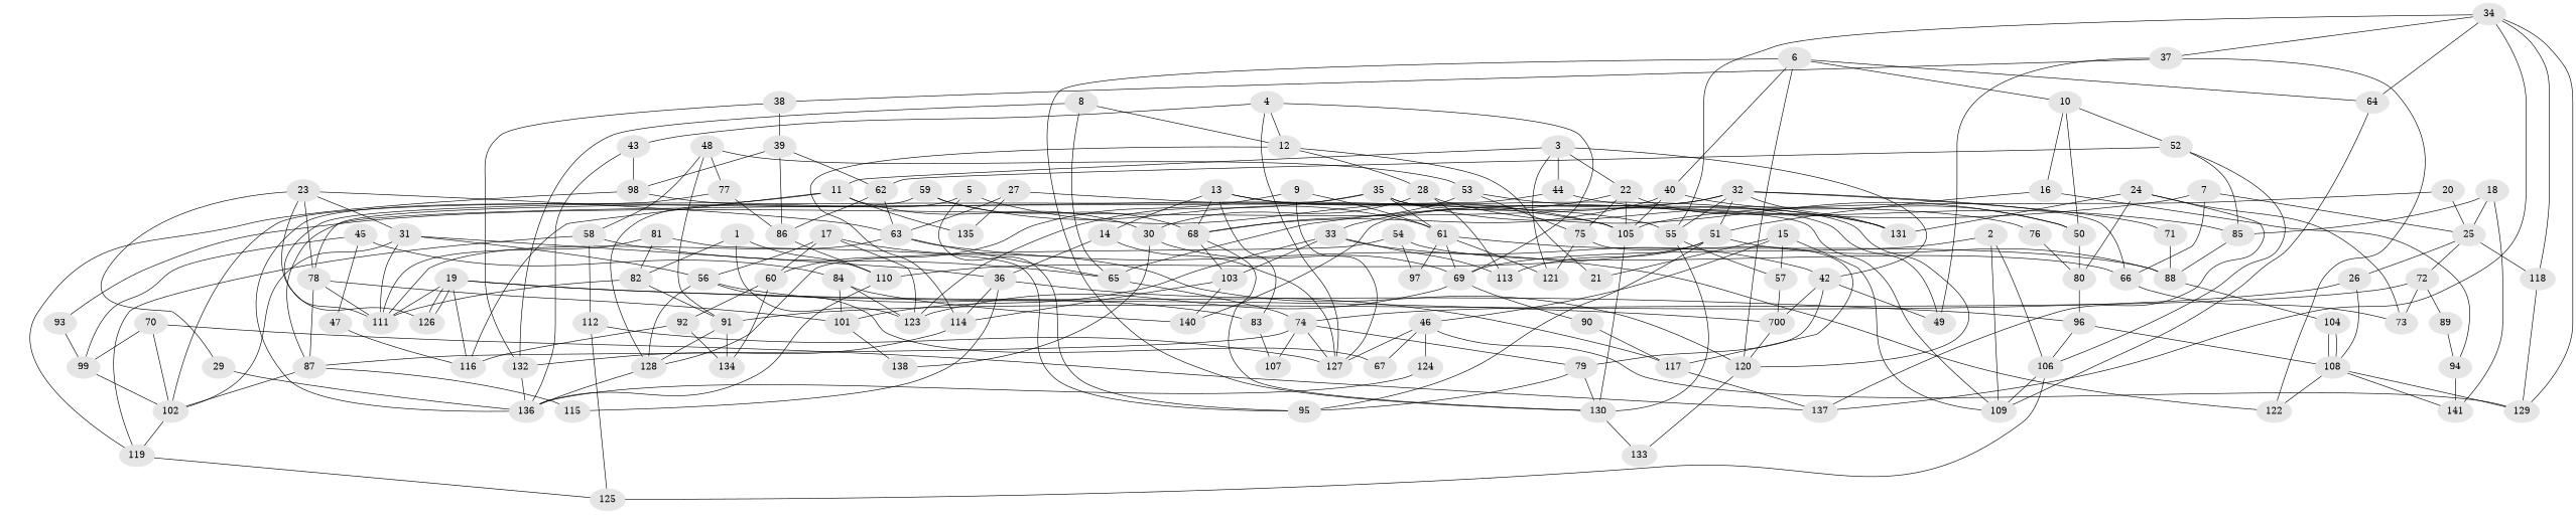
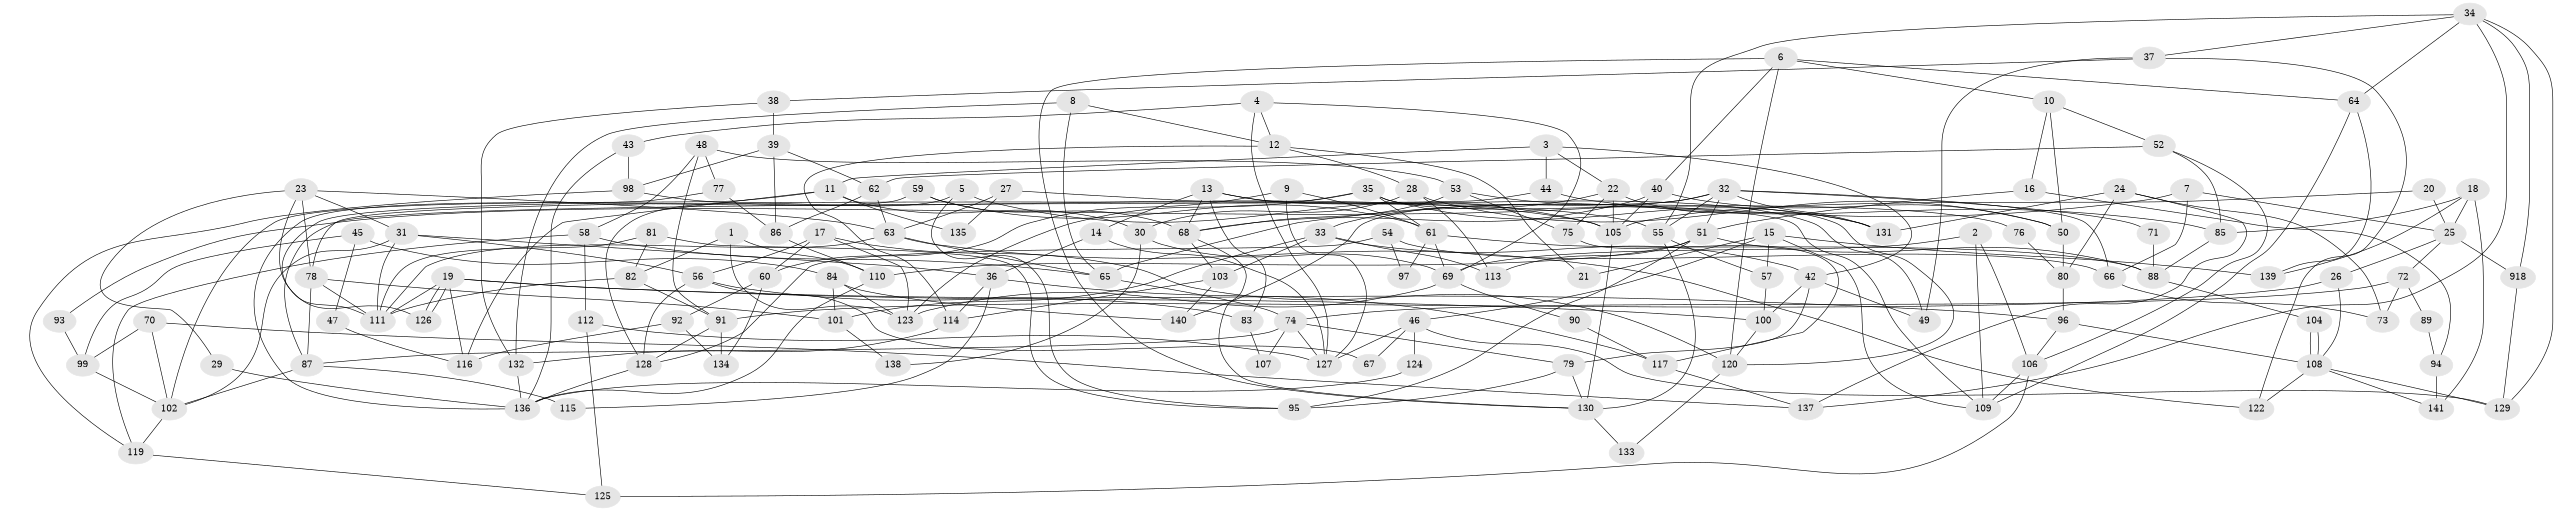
  graph {
    node [color=gray90 style=filled]
    1
    82
    110
    123
    111
    91
    136
    2
    69
    106
    109
    90
    125
    3
    11
    22
    42
    44
-   121
    30
    102
    116
    135
    105
    33
    75
    131
    49
-   100 [label=700]
+   100
    79
    85
    87
    4
    12
    43
    127
    21
    28
    114
    98
    5
    95
    128
    130
    6
    10
    40
    64
    120
    16
    50
    52
    68
+   139
    133
    7
    25
    65
    66
    26
    72
-   118
+   118 [label=918]
    74
    73
    8
    132
    9
    60
    61
    92
    134
    97
    88
    51
    94
    80
    62
    138
    119
    113
    13
    14
    83
    36
    103
    107
    115
    117
    15
    46
    57
    129
    67
    124
    141
    17
    56
    18
    19
    96
    126
    108
    20
    101
    23
    29
    31
    63
    78
    122
    24
    137
    89
    27
    55
    32
    71
    93
    140
    99
    34
    37
    38
    35
    39
    86
    45
    47
    84
    48
    53
    58
    77
    76
    112
    104
    54
    59
    70
    81
    1 -- 82
    1 -- 110
    1 -- 123
    82 -- 111
    82 -- 91
    110 -- 136
    91 -- 128
    91 -- 134
    2 -- 69
    2 -- 106
    2 -- 109
    69 -- 123
    69 -- 90
    106 -- 109
    106 -- 125
    90 -- 117
    3 -- 11
    3 -- 22
    3 -- 42
    3 -- 44
-   3 -- 121
    11 -- 30
    11 -- 102
    11 -- 116
    11 -- 135
    22 -- 105
    22 -- 33
    22 -- 75
    22 -- 131
    42 -- 49
    42 -- 100
    42 -- 79
    44 -- 85
    44 -- 87
    30 -- 69
    30 -- 138
    102 -- 119
    105 -- 130
    33 -- 42
    33 -- 113
    33 -- 103
    33 -- 101
-   75 -- 121
    75 -- 117
    100 -- 120
    79 -- 95
    79 -- 130
    85 -- 88
    87 -- 102
    87 -- 115
    4 -- 69
    4 -- 12
    4 -- 43
    4 -- 127
    12 -- 21
    12 -- 28
    12 -- 114
    43 -- 136
    43 -- 98
    28 -- 30
    28 -- 50
    28 -- 113
    114 -- 132
    98 -- 105
    98 -- 119
    5 -- 105
    5 -- 95
    5 -- 128
    128 -- 136
    130 -- 133
    6 -- 130
    6 -- 10
    6 -- 40
    6 -- 64
    6 -- 120
    10 -- 16
    10 -- 50
    10 -- 52
    40 -- 105
    40 -- 50
    40 -- 68
    64 -- 109
+   64 -- 139
    120 -- 133
    16 -- 51
    16 -- 94
    50 -- 80
    52 -- 106
    52 -- 85
    52 -- 62
    68 -- 130
    68 -- 103
    7 -- 25
    7 -- 65
    7 -- 66
    25 -- 26
    25 -- 72
    25 -- 118
    65 -- 74
    66 -- 73
    26 -- 91
    26 -- 108
    72 -- 74
    72 -- 73
    72 -- 89
    118 -- 129
    74 -- 79
    74 -- 87
    74 -- 127
    74 -- 107
    8 -- 12
    8 -- 65
    8 -- 132
    132 -- 136
    9 -- 127
    9 -- 60
    9 -- 61
    60 -- 92
    60 -- 134
    61 -- 69
-   61 -- 121
    61 -- 97
    61 -- 88
    92 -- 116
    92 -- 134
    88 -- 104
    51 -- 110
    51 -- 95
    51 -- 88
    51 -- 113
    94 -- 141
    80 -- 96
    62 -- 63
    62 -- 86
    119 -- 125
    13 -- 109
    13 -- 49
    13 -- 68
    13 -- 14
    13 -- 83
    14 -- 127
    14 -- 36
    83 -- 107
    36 -- 114
    36 -- 115
    36 -- 117
    103 -- 114
    103 -- 140
    117 -- 137
    15 -- 109
    15 -- 21
+   15 -- 139
    15 -- 46
    15 -- 57
    46 -- 127
    46 -- 129
    46 -- 67
    46 -- 124
    57 -- 100
    124 -- 136
    17 -- 123
    17 -- 120
    17 -- 60
    17 -- 56
    56 -- 128
    56 -- 83
    56 -- 67
    18 -- 85
+   18 -- 139
    18 -- 25
    18 -- 141
    19 -- 111
    19 -- 116
    19 -- 100
    19 -- 96
    19 -- 126
    19 -- 126
    96 -- 106
    96 -- 108
    108 -- 129
    108 -- 141
    108 -- 122
    20 -- 105
    20 -- 25
    101 -- 138
    23 -- 126
    23 -- 29
    23 -- 31
    23 -- 63
    23 -- 78
    29 -- 136
    31 -- 111
    31 -- 102
    31 -- 36
    31 -- 56
    63 -- 111
    63 -- 65
    63 -- 122
    78 -- 111
    78 -- 87
    78 -- 101
    24 -- 131
    24 -- 73
    24 -- 80
    24 -- 137
    89 -- 94
    27 -- 135
    27 -- 63
    27 -- 55
    55 -- 130
    55 -- 57
    32 -- 131
    32 -- 66
    32 -- 51
    32 -- 55
    32 -- 71
    32 -- 93
    32 -- 140
    71 -- 88
    93 -- 99
    99 -- 102
    34 -- 64
    34 -- 118
    34 -- 129
    34 -- 137
    34 -- 55
    34 -- 37
    37 -- 49
    37 -- 122
    37 -- 38
    38 -- 132
    38 -- 39
    35 -- 123
    35 -- 131
    35 -- 120
    35 -- 61
    35 -- 78
    39 -- 98
    39 -- 62
    39 -- 86
    86 -- 110
    45 -- 99
    45 -- 47
    45 -- 84
    47 -- 116
    84 -- 123
    84 -- 101
    84 -- 140
    48 -- 91
    48 -- 53
    48 -- 58
    48 -- 77
    53 -- 75
    53 -- 68
    53 -- 76
    58 -- 65
    58 -- 119
    58 -- 112
    77 -- 111
    77 -- 86
    76 -- 80
    112 -- 125
    112 -- 127
    104 -- 108
    104 -- 108
    54 -- 128
    54 -- 66
    54 -- 97
    59 -- 136
    59 -- 68
    59 -- 61
    70 -- 102
    70 -- 137
    70 -- 99
    81 -- 82
    81 -- 111
    81 -- 95
  }
